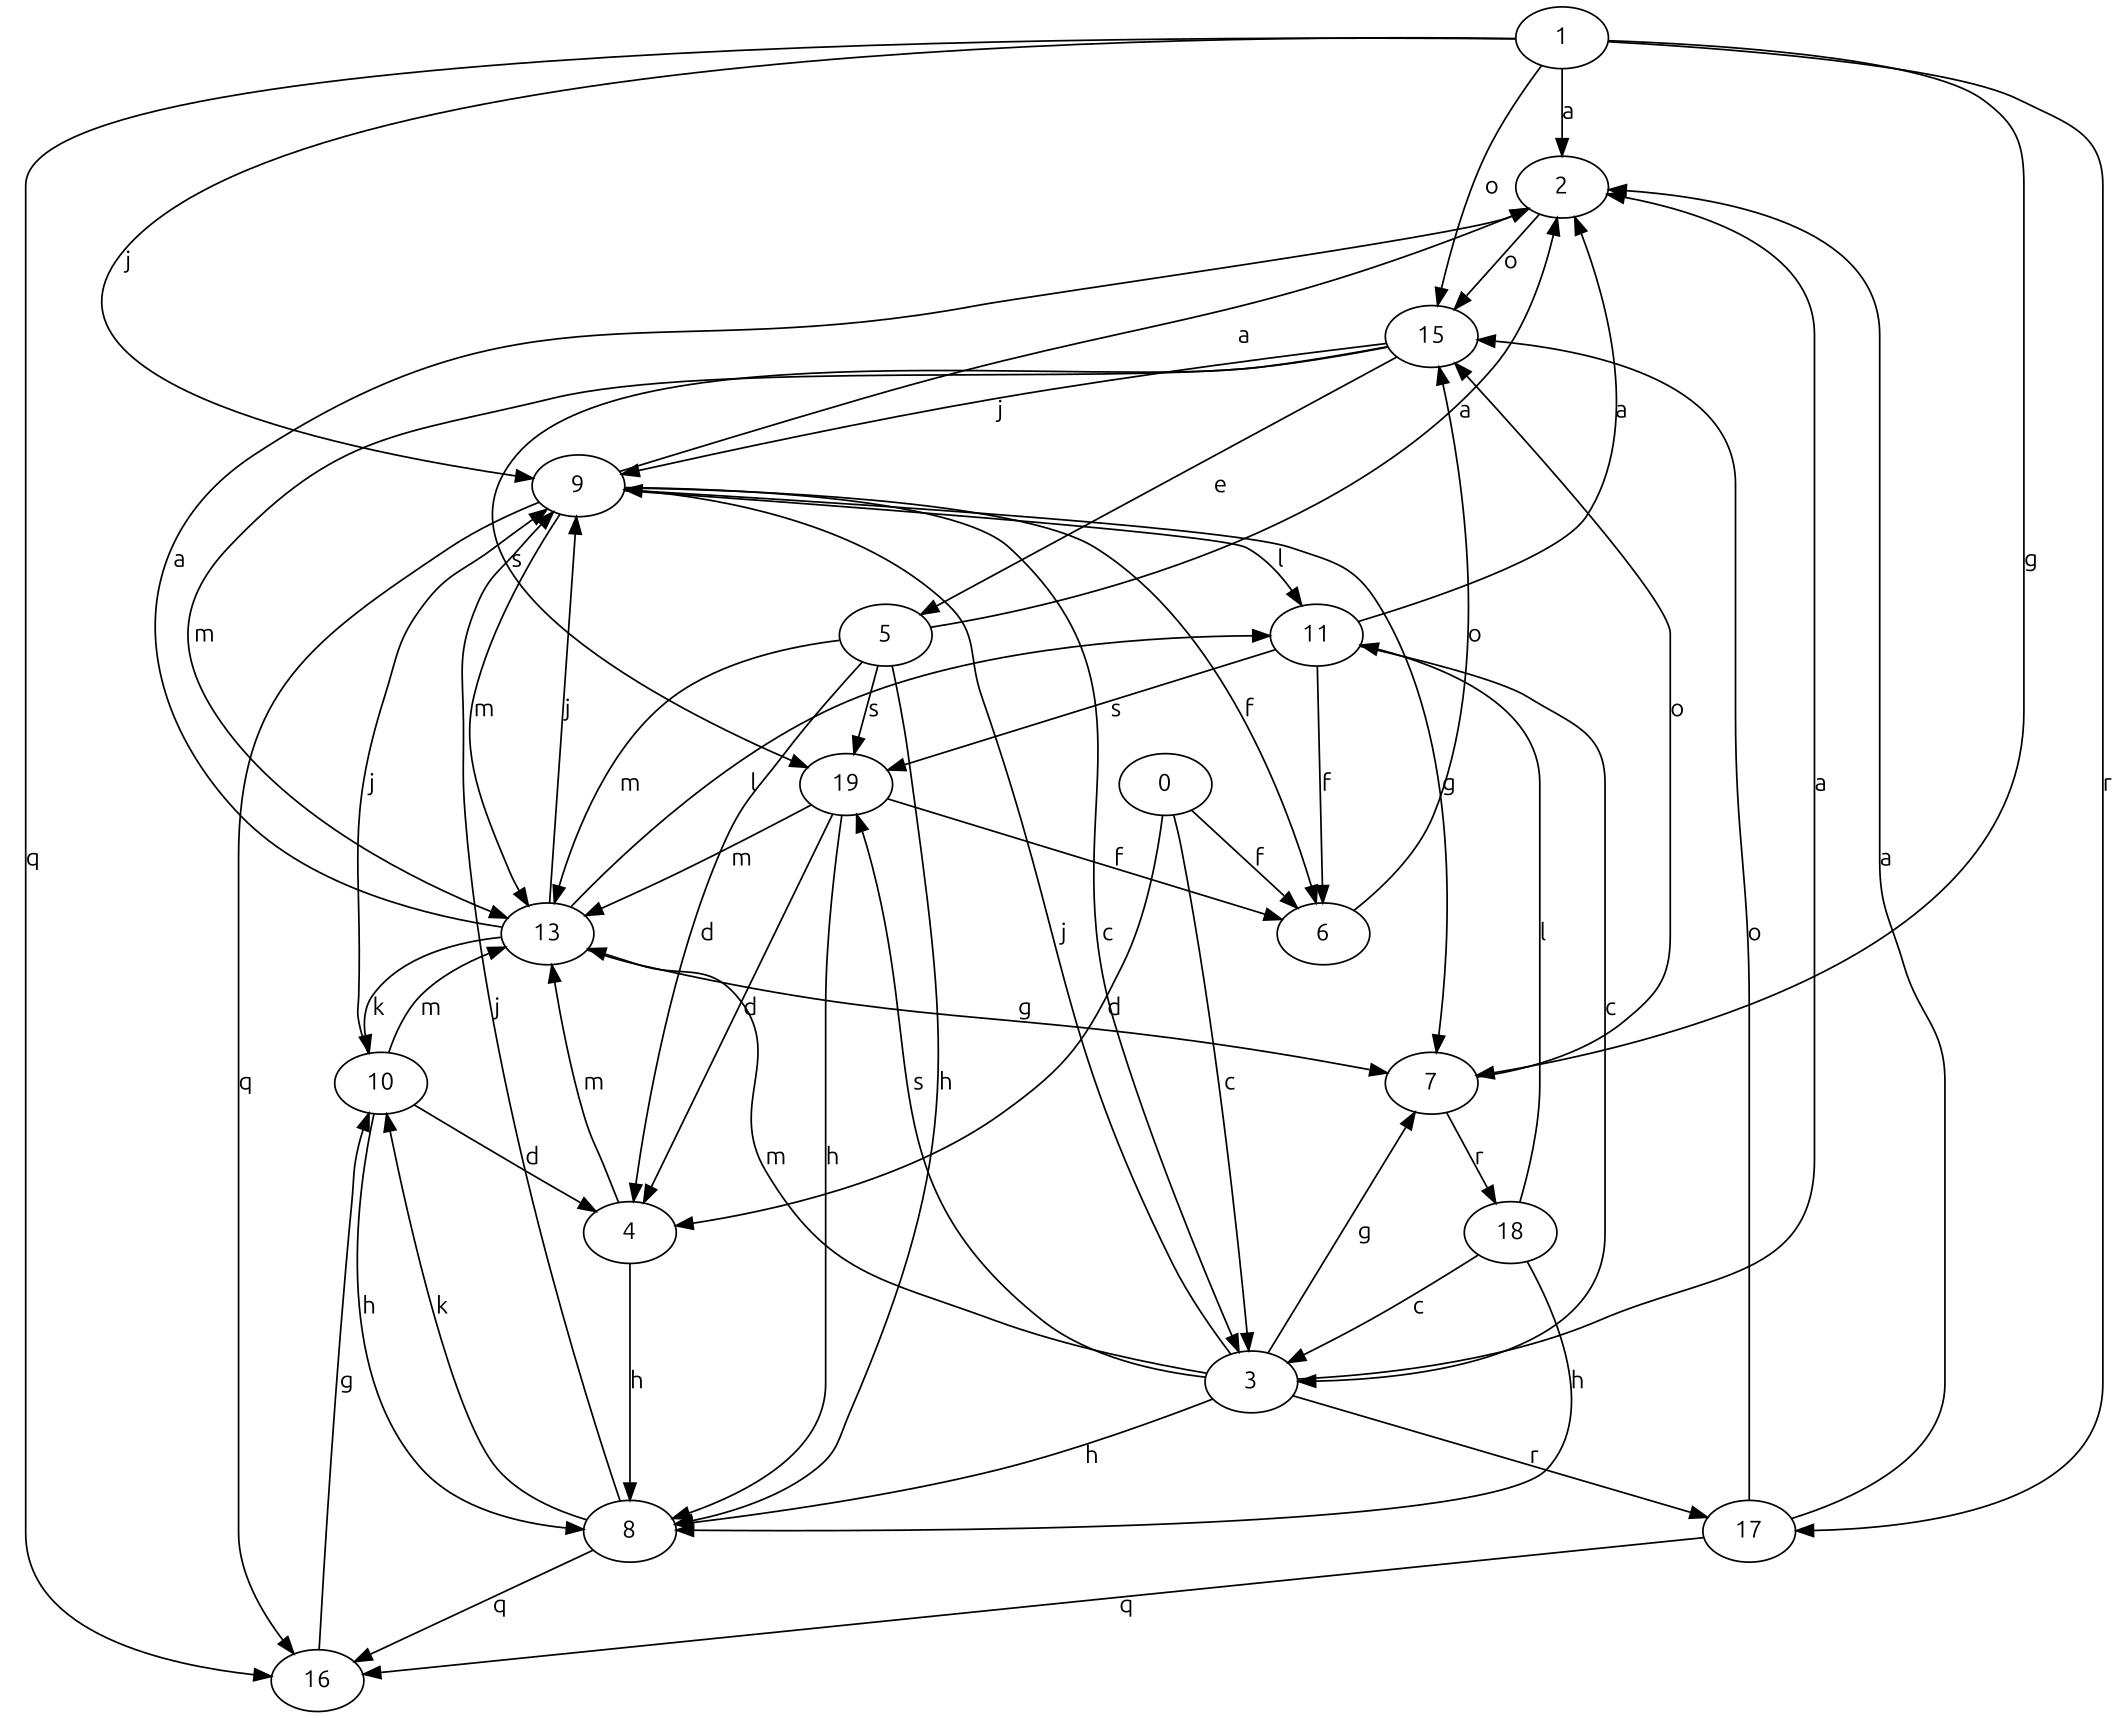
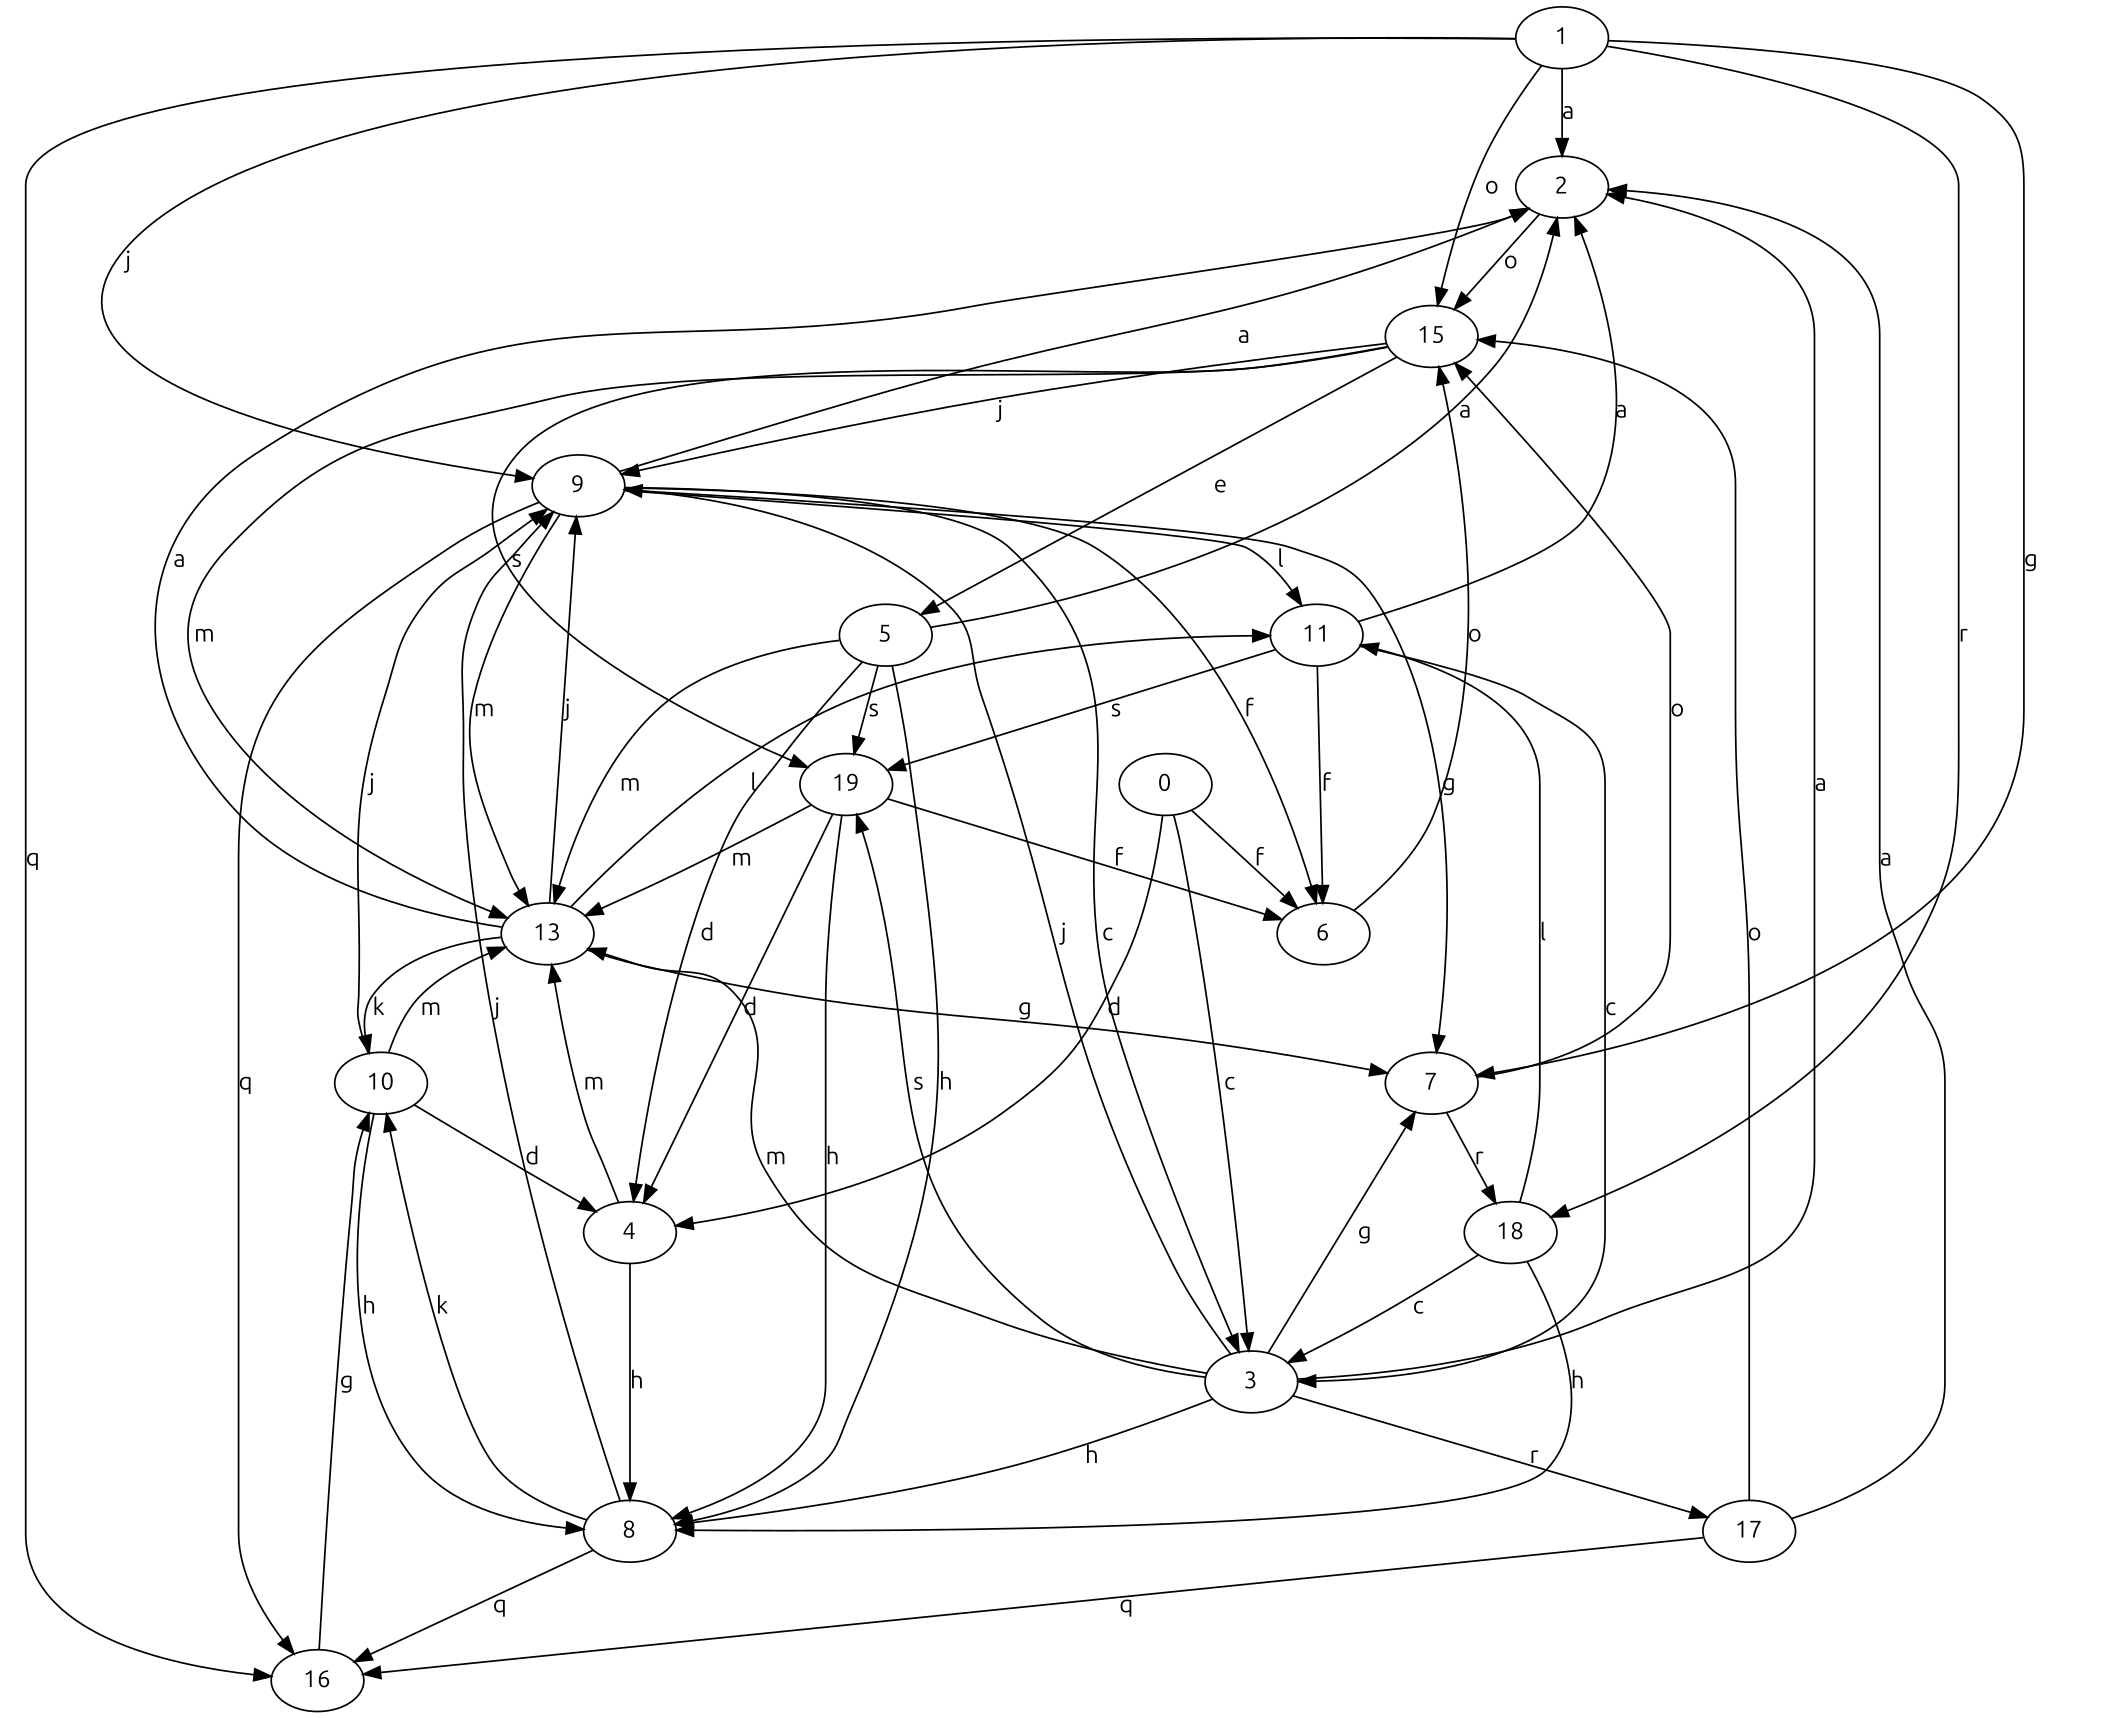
  strict digraph {
    fontname=Ubuntu
    node [fontname=Ubuntu]
    edge [fontname=Ubuntu]
    1
    2
    7
    9
    15
    16
    17
    18
    3
    13
    6
    11
    19
    5
    10
    8
    4
    0
    1 -> 2 [label=a]
    1 -> 7 [label=g]
    1 -> 9 [label=j]
    1 -> 15 [label=o]
    1 -> 16 [label=q]
-   1 -> 17 [label=r]
+   1 -> 18 [label=r]
    2 -> 15 [label=o]
    7 -> 15 [label=o]
    7 -> 18 [label=r]
    9 -> 2 [label=a]
    9 -> 7 [label=g]
    9 -> 16 [label=q]
    9 -> 3 [label=c]
    9 -> 13 [label=m]
    9 -> 6 [label=f]
    9 -> 11 [label=l]
    15 -> 9 [label=j]
    15 -> 13 [label=m]
    15 -> 19 [label=s]
    15 -> 5 [label=e]
    16 -> 10 [label=g]
    17 -> 2 [label=a]
    17 -> 15 [label=o]
    17 -> 16 [label=q]
    18 -> 3 [label=c]
    18 -> 11 [label=l]
    18 -> 8 [label=h]
    3 -> 2 [label=a]
    3 -> 7 [label=g]
    3 -> 9 [label=j]
    3 -> 17 [label=r]
    3 -> 13 [label=m]
    3 -> 19 [label=s]
    3 -> 8 [label=h]
    13 -> 2 [label=a]
    13 -> 7 [label=g]
    13 -> 9 [label=j]
    13 -> 11 [label=l]
    13 -> 10 [label=k]
    6 -> 15 [label=o]
    11 -> 2 [label=a]
    11 -> 3 [label=c]
    11 -> 6 [label=f]
    11 -> 19 [label=s]
    19 -> 13 [label=m]
    19 -> 6 [label=f]
    19 -> 8 [label=h]
    19 -> 4 [label=d]
    5 -> 2 [label=a]
    5 -> 13 [label=m]
    5 -> 19 [label=s]
    5 -> 8 [label=h]
    5 -> 4 [label=d]
    10 -> 9 [label=j]
    10 -> 13 [label=m]
    10 -> 8 [label=h]
    10 -> 4 [label=d]
    8 -> 9 [label=j]
    8 -> 16 [label=q]
    8 -> 10 [label=k]
    4 -> 13 [label=m]
    4 -> 8 [label=h]
    0 -> 3 [label=c]
    0 -> 6 [label=f]
    0 -> 4 [label=d]
  }
